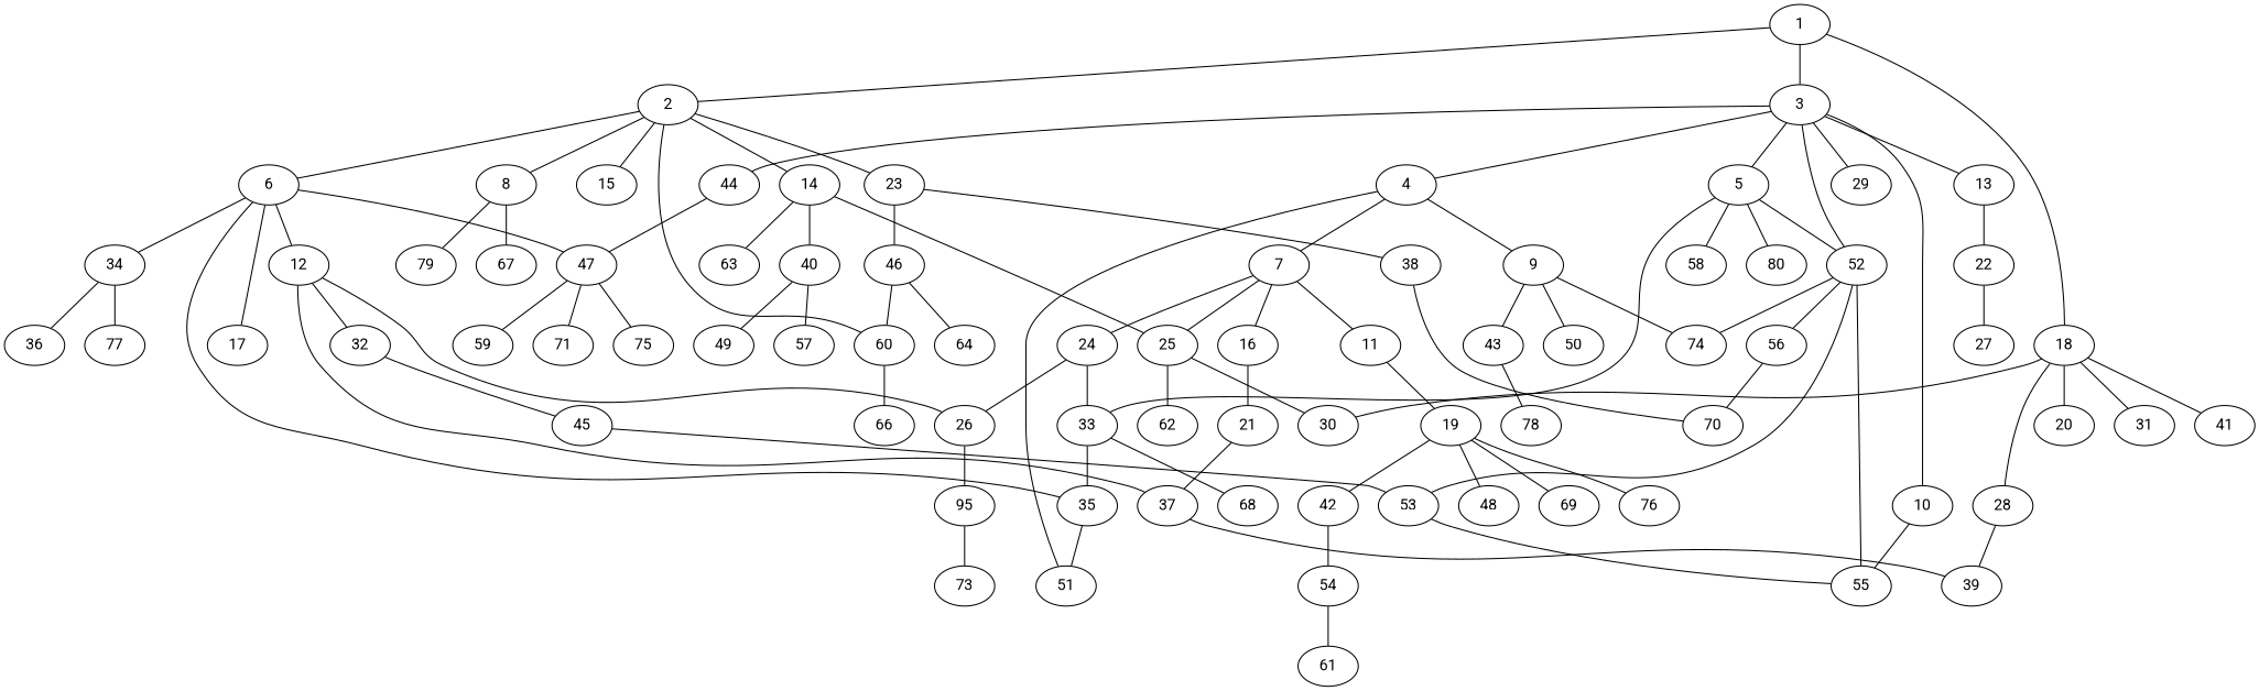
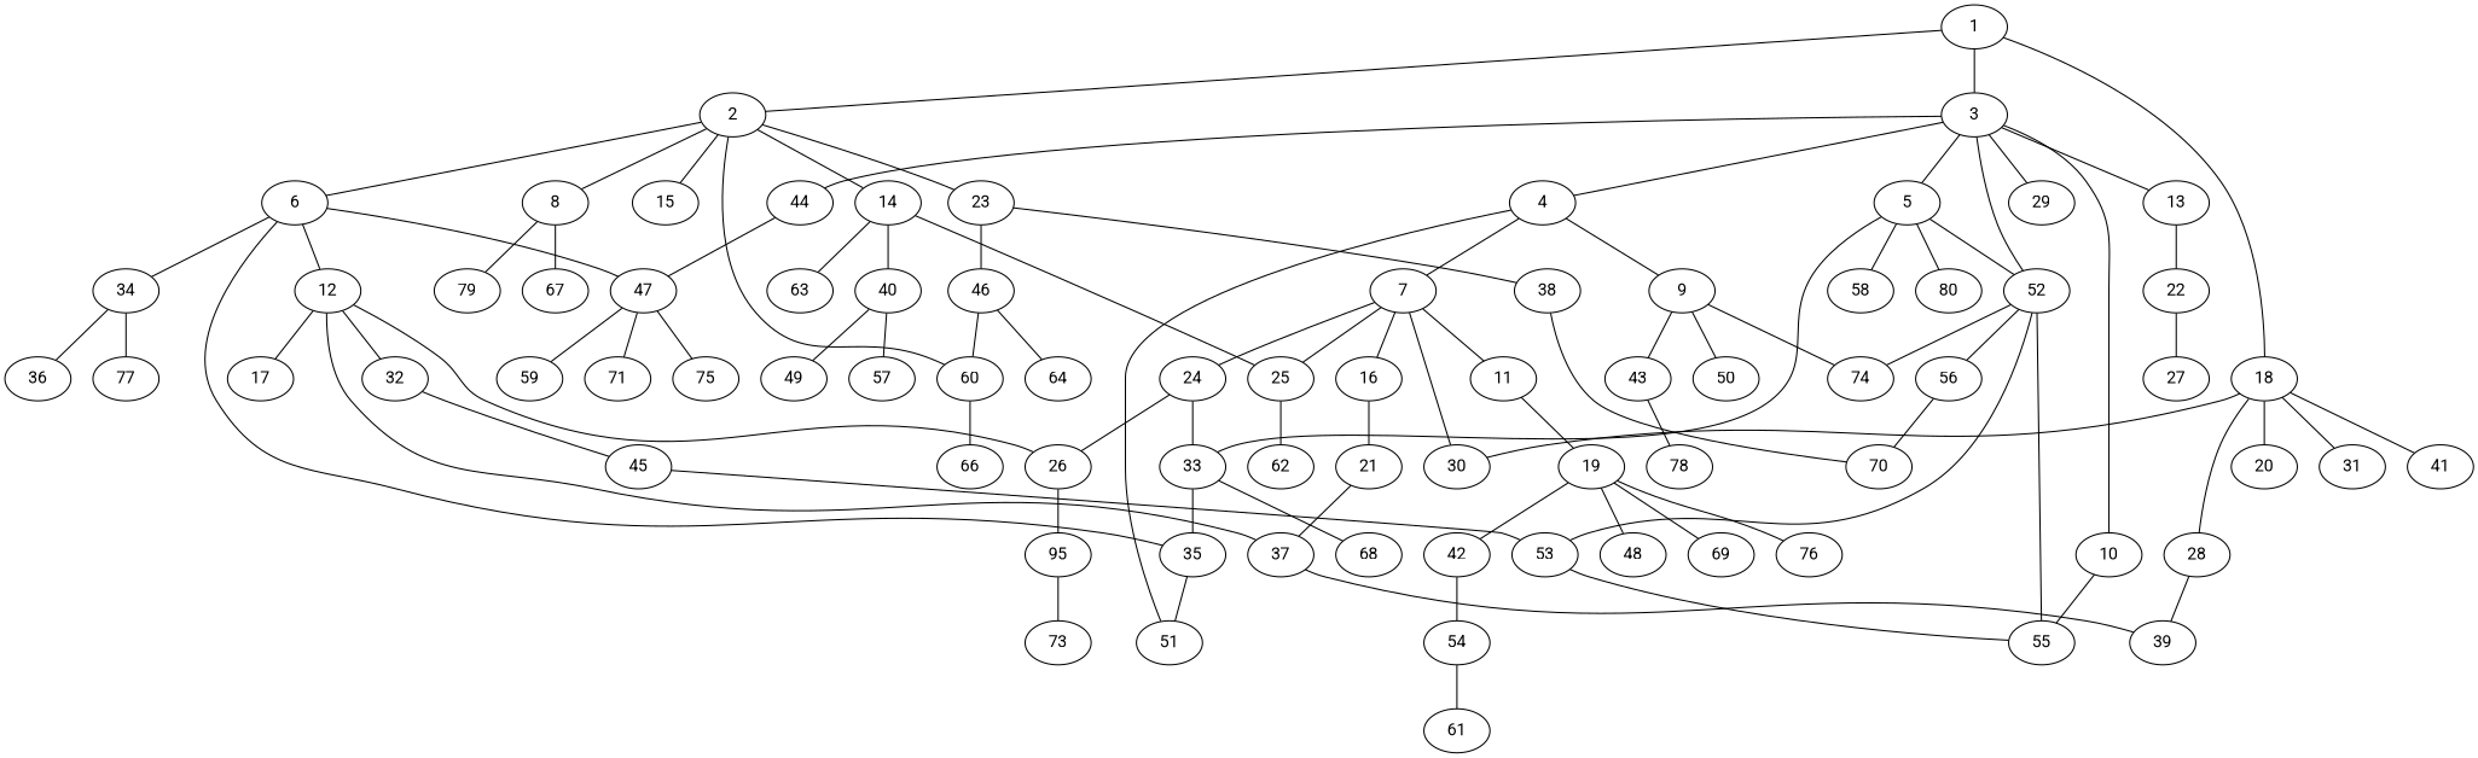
  graph {
    fontname=Roboto
    node [fontname=Roboto]
    edge [fontname=Roboto]
    1
    2
    3
    18
    6
    8
    14
    15
    23
    60
    4
    5
    10
    13
    29
    44
    52
    20
    28
    30
    31
    41
    12
    17
    34
    35
    47
    67
    79
    25
    40
    63
    38
    46
    66
    7
    9
    51
    33
    58
    80
    55
    22
    74
    53
    56
    39
    26
    32
    37
    36
    77
    59
    71
    75
    62
    49
    57
    70
    64
    11
    16
    24
    43
    50
    68
    27
    19
    21
    78
    n71 [label=95]
    45
    42
    48
    69
    76
    54
    73
    61
    1 -- 2
    1 -- 3
    1 -- 18
    2 -- 6
    2 -- 8
    2 -- 14
    2 -- 15
    2 -- 23
    2 -- 60
    3 -- 4
    3 -- 5
    3 -- 10
    3 -- 13
    3 -- 29
    3 -- 44
    3 -- 52
    18 -- 20
    18 -- 28
    18 -- 30
    18 -- 31
    18 -- 41
    6 -- 12
-   6 -- 17
+   12 -- 17
    6 -- 34
    6 -- 35
    6 -- 47
    8 -- 67
    8 -- 79
    14 -- 25
    14 -- 40
    14 -- 63
    23 -- 38
    23 -- 46
    60 -- 66
    4 -- 7
    4 -- 9
    4 -- 51
    5 -- 52
    5 -- 33
    5 -- 58
    5 -- 80
    10 -- 55
    13 -- 22
    44 -- 47
    52 -- 55
    52 -- 74
    52 -- 53
    52 -- 56
    28 -- 39
    12 -- 26
    12 -- 32
    12 -- 37
    34 -- 36
    34 -- 77
    35 -- 51
    47 -- 59
    47 -- 71
    47 -- 75
-   25 -- 30
+   7 -- 30
    25 -- 62
    40 -- 49
    40 -- 57
    38 -- 70
    46 -- 60
    46 -- 64
    7 -- 25
    7 -- 11
    7 -- 16
    7 -- 24
    9 -- 74
    9 -- 43
    9 -- 50
    33 -- 35
    33 -- 68
    22 -- 27
    53 -- 55
    56 -- 70
    26 -- n71
    32 -- 45
    37 -- 39
    11 -- 19
    16 -- 21
    24 -- 33
    24 -- 26
    43 -- 78
    19 -- 42
    19 -- 48
    19 -- 69
    19 -- 76
    21 -- 37
    n71 -- 73
    45 -- 53
    42 -- 54
    54 -- 61
  }
